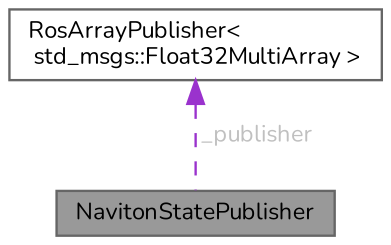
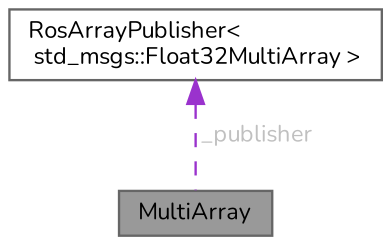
  digraph {
    fontname=Nunito
    node [color=gray40 fontname=Nunito fontsize=10 shape=box style=filled]
-   n1 [fillcolor=grey60 fontcolor=black height=0.2 label=NavitonStatePublisher width=0.4]
+   n1 [fillcolor=grey60 fontcolor=black height=0.2 label=MultiArray width=0.4]
    n2 [fillcolor=white height=0.2 label="RosArrayPublisher\<\l std_msgs::Float32MultiArray \>" width=0.4]
    n2 -> n1 [color=darkorchid3 dir=back fontcolor=grey fontname=Nunito fontsize=10 label=" _publisher" labelfontname=Helvetica labelfontsize=10 style=dashed]
  }
